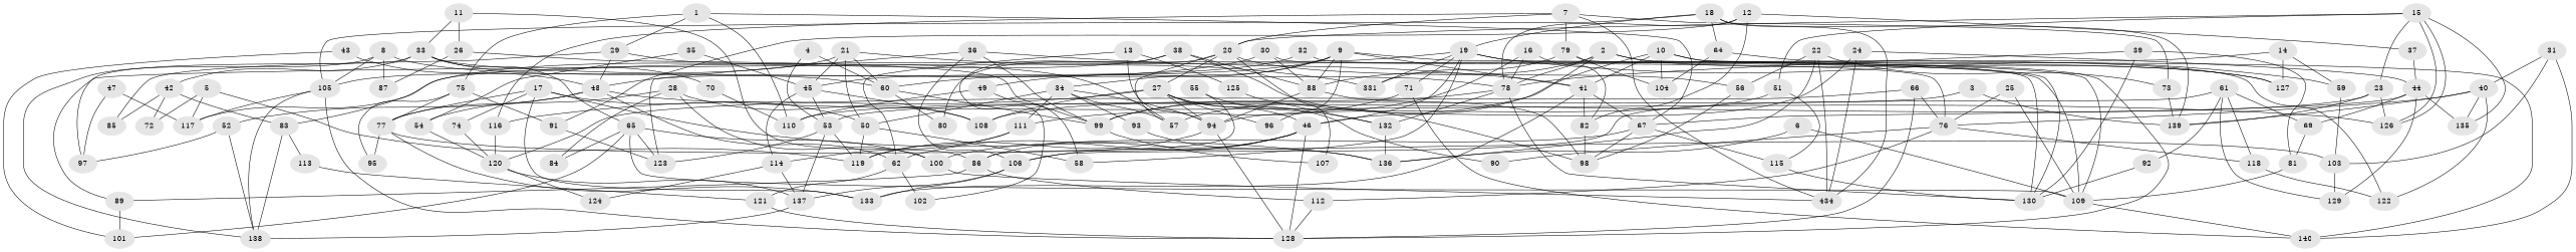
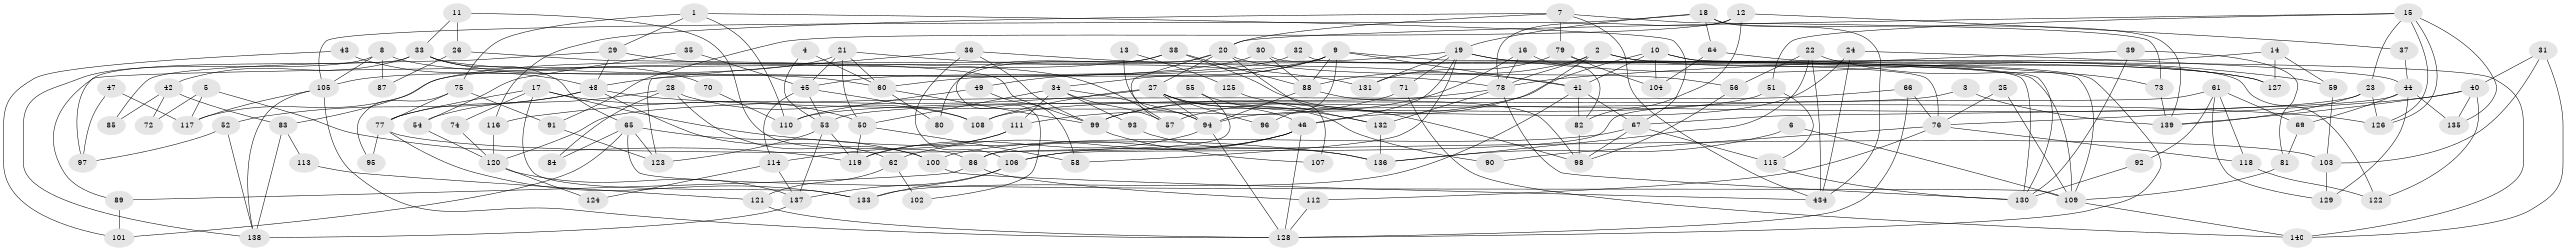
  graph {
    node [color=gray90 style=filled]
    1
    29
    67
    75
    110
    57
    48
    85
    100
    98
    115
    91
    77
    95
    2
    78
    88
    127
    140
    108
    130
    132
    94
    3
    53
    139
    119
    123
    137
    4
    60
    99
    80
    5
    72
    117
    6
    109
    136
    7
    20
    73
    79
    116
    n45 [label=434]
    27
    56
    107
    104
-   131 [label=331]
+   131
    120
    8
    87
    105
    138
    128
    9
    34
    41
    49
    96
    50
    93
    111
    82
    133
    58
    10
    11
    26
    33
    86
    42
    65
    70
    97
    89
    112
    12
    37
    44
    13
    62
    125
    102
    121
    14
    59
    103
    101
    15
    23
    51
    126
    135
    16
    17
    74
    18
    19
    64
    46
    71
    122
    106
    90
    21
    45
    114
    22
    24
    69
    129
    25
    76
    118
    28
    54
    84
    52
    30
    31
    40
    32
    83
    35
    36
    38
    113
    39
    81
    43
    124
    47
    55
    61
    92
    66
    1 -- 29
    1 -- 67
    1 -- 75
    1 -- 110
    29 -- 57
    29 -- 48
    29 -- 85
    67 -- 100
    67 -- 98
    67 -- 115
    75 -- 91
    75 -- 77
    75 -- 95
    48 -- 77
    48 -- 62
    48 -- 126
    48 -- 52
    100 -- n45
    115 -- 130
    91 -- 123
    77 -- 95
    77 -- 133
    77 -- 103
    2 -- 57
    2 -- 78
    2 -- 88
    2 -- 127
    2 -- 140
    78 -- 108
    78 -- 130
    78 -- 132
    88 -- 98
    88 -- 94
    132 -- 136
    94 -- 119
    94 -- 128
    3 -- 53
    3 -- 139
    53 -- 119
    53 -- 123
    53 -- 137
    137 -- 138
    4 -- 53
    4 -- 60
    60 -- 99
    60 -- 80
    99 -- 107
    5 -- 119
    5 -- 72
    5 -- 117
    6 -- 109
    6 -- 136
    109 -- 140
    7 -- 20
    7 -- 73
    7 -- 79
    7 -- 116
    7 -- n45
    20 -- 57
    20 -- 80
    20 -- 27
    20 -- 56
    20 -- 107
    73 -- 139
    79 -- 130
    79 -- 104
    79 -- 131
    116 -- 120
    27 -- 108
    27 -- 94
    27 -- 116
    27 -- 96
    27 -- 46
    27 -- 90
    56 -- 98
    120 -- 137
    120 -- 124
    8 -- 60
    8 -- 87
    8 -- 105
    8 -- 138
    105 -- 117
    105 -- 138
    105 -- 128
    9 -- 88
    9 -- 60
    9 -- 109
    9 -- 34
    9 -- 41
    9 -- 49
    9 -- 96
    34 -- 57
    34 -- 94
    34 -- 50
    34 -- 93
    34 -- 111
    41 -- 67
    41 -- 82
    41 -- 133
    49 -- 110
    49 -- 58
    50 -- 119
    50 -- 58
    93 -- 136
    111 -- 119
    111 -- 114
    82 -- 98
    10 -- 99
    10 -- 109
    10 -- 104
    10 -- 128
    10 -- 41
    11 -- 26
    11 -- 33
    11 -- 86
    26 -- 99
    26 -- 87
    33 -- 78
    33 -- 42
    33 -- 65
    33 -- 70
    33 -- 97
    86 -- 89
    86 -- 112
    42 -- 85
    42 -- 72
    42 -- 83
    65 -- 100
    65 -- 123
    65 -- 109
    65 -- 101
    65 -- 84
    70 -- 110
    89 -- 101
    112 -- 128
    12 -- 91
    12 -- 78
    12 -- 82
    12 -- 37
    37 -- 44
    44 -- 67
    44 -- 135
    44 -- 69
    44 -- 129
    13 -- 94
-   13 -- 62
    13 -- 125
    62 -- 102
    62 -- 121
    125 -- 132
    121 -- 128
    14 -- 127
    14 -- 89
    14 -- 59
    59 -- 103
    103 -- 129
    15 -- 20
    15 -- 23
    15 -- 51
    15 -- 126
    15 -- 126
    15 -- 135
    23 -- 110
    23 -- 139
    23 -- 126
    51 -- 115
    51 -- 94
    16 -- 78
    16 -- 99
    16 -- 82
    17 -- 77
    17 -- 136
    17 -- 50
    17 -- 133
    17 -- 74
    74 -- 120
    18 -- 139
    18 -- n45
    18 -- 105
    18 -- 19
    18 -- 64
    19 -- 117
    19 -- 131
    19 -- 58
    19 -- 59
    19 -- 46
    19 -- 71
    19 -- 122
    64 -- 127
    64 -- 104
    46 -- 128
    46 -- 86
    46 -- 62
    46 -- 106
    71 -- 140
    71 -- 111
    106 -- 137
    106 -- 133
    21 -- 60
    21 -- 131
    21 -- 105
    21 -- 50
    21 -- 45
    45 -- 108
    45 -- 53
    45 -- 114
    114 -- 137
    114 -- 124
    22 -- 136
    22 -- 73
    22 -- n45
    22 -- 56
    24 -- n45
    24 -- 44
    24 -- 46
    69 -- 81
    25 -- 109
    25 -- 76
    76 -- 112
    76 -- 90
    76 -- 118
    118 -- 122
    28 -- 100
    28 -- 108
    28 -- 54
    28 -- 84
    54 -- 120
    52 -- 138
    52 -- 97
    30 -- 48
    30 -- 88
    30 -- 76
    31 -- 140
    31 -- 103
    31 -- 40
    40 -- 139
    40 -- 135
    40 -- 122
    40 -- 76
    32 -- 130
    32 -- 45
    83 -- 138
    83 -- 113
    35 -- 45
    35 -- 54
    36 -- 123
    36 -- 99
    36 -- 41
    36 -- 106
    38 -- 98
    38 -- 88
    38 -- 102
    38 -- 83
    113 -- 121
    39 -- 78
    39 -- 130
    39 -- 81
    81 -- 109
    43 -- 48
    43 -- 101
    47 -- 117
    47 -- 97
    55 -- 132
    55 -- 86
    61 -- 106
    61 -- 69
    61 -- 129
    61 -- 118
    61 -- 92
    92 -- 130
    66 -- 120
    66 -- 128
    66 -- 76
  }
